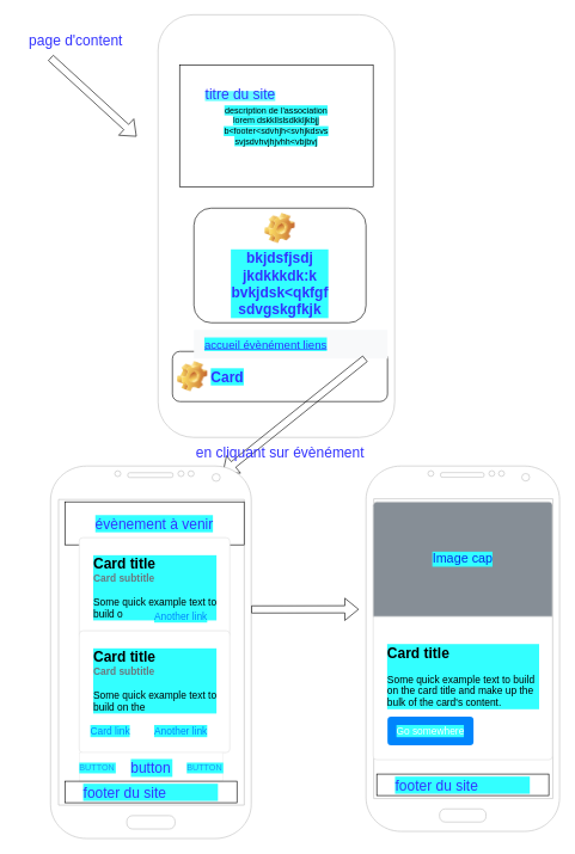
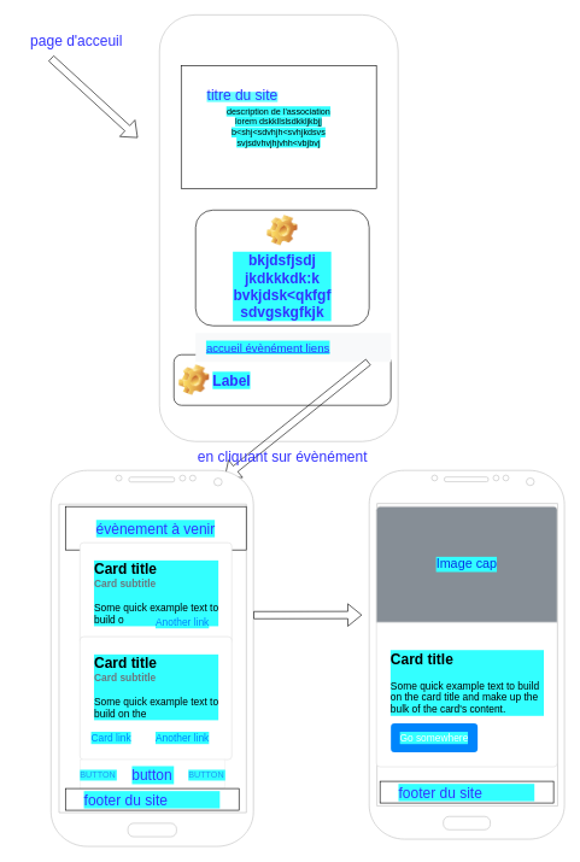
  <mxCell id="0" />
  <mxCell id="1" parent="0" />
  <mxCell id="2" value="" style="icon;html=1;image=img/clipart/Gear_128x128.png;shadow=0;dashed=0;fontFamily=Helvetica;fontSize=12;fontColor=default;align=center;strokeColor=#c0c0c0;strokeWidth=1;fillColor=default;" vertex="1" parent="1"><mxGeometry x="220" y="20" width="330" height="590" as="geometry" /></mxCell>
- <mxCell id="3" value="&lt;div&gt;&lt;span style=&quot;background-color: rgb(51, 255, 255);&quot;&gt;description de l'association&lt;br&gt;&lt;/span&gt;&lt;/div&gt;&lt;div&gt;&lt;span style=&quot;background-color: rgb(51, 255, 255);&quot;&gt;lorem dskkllslsdkkljkbjj&lt;/span&gt;&lt;/div&gt;&lt;div&gt;&lt;span style=&quot;background-color: rgb(51, 255, 255);&quot;&gt;b&amp;lt;footer&amp;lt;sdvhjh&amp;lt;svhjkdsvs&lt;/span&gt;&lt;/div&gt;&lt;div&gt;&lt;span style=&quot;background-color: rgb(51, 255, 255);&quot;&gt;svjsdvhvjhjvhh&amp;lt;vbjbvj&lt;br&gt;&lt;/span&gt;&lt;/div&gt;&lt;div&gt;&lt;span style=&quot;background-color: rgb(51, 255, 255);&quot;&gt;&lt;/span&gt;&lt;/div&gt;" style="rounded=0;whiteSpace=wrap;html=1;" vertex="1" parent="1"><mxGeometry x="250" y="90" width="270" height="170" as="geometry" /></mxCell>
+ <mxCell id="3" value="&lt;div&gt;&lt;span style=&quot;background-color: rgb(51, 255, 255);&quot;&gt;description de l'association&lt;br&gt;&lt;/span&gt;&lt;/div&gt;&lt;div&gt;&lt;span style=&quot;background-color: rgb(51, 255, 255);&quot;&gt;lorem dskkllslsdkkljkbjj&lt;/span&gt;&lt;/div&gt;&lt;div&gt;&lt;span style=&quot;background-color: rgb(51, 255, 255);&quot;&gt;b&amp;lt;shj&amp;lt;sdvhjh&amp;lt;svhjkdsvs&lt;/span&gt;&lt;/div&gt;&lt;div&gt;&lt;span style=&quot;background-color: rgb(51, 255, 255);&quot;&gt;svjsdvhvjhjvhh&amp;lt;vbjbvj&lt;br&gt;&lt;/span&gt;&lt;/div&gt;&lt;div&gt;&lt;span style=&quot;background-color: rgb(51, 255, 255);&quot;&gt;&lt;/span&gt;&lt;/div&gt;" style="rounded=0;whiteSpace=wrap;html=1;" vertex="1" parent="1"><mxGeometry x="250" y="90" width="270" height="170" as="geometry" /></mxCell>
  <mxCell id="4" value="&lt;span style=&quot;background-color: rgb(102, 255, 255);&quot;&gt;&lt;font style=&quot;font-size: 20px;&quot; color=&quot;#3333FF&quot;&gt;titre du site&lt;/font&gt;&lt;/span&gt;" style="text;html=1;strokeColor=none;fillColor=none;align=center;verticalAlign=middle;whiteSpace=wrap;rounded=0;" vertex="1" parent="1"><mxGeometry x="260" y="115" width="150" height="30" as="geometry" /></mxCell>
- <mxCell id="5" value="Card" style="label;whiteSpace=wrap;html=1;image=img/clipart/Gear_128x128.png;labelBackgroundColor=#33FFFF;fontSize=20;fontColor=#3333FF;" vertex="1" parent="1"><mxGeometry x="240" y="490" width="300" height="70" as="geometry" /></mxCell>
+ <mxCell id="5" value="Label" style="label;whiteSpace=wrap;html=1;image=img/clipart/Gear_128x128.png;labelBackgroundColor=#33FFFF;fontSize=20;fontColor=#3333FF;" vertex="1" parent="1"><mxGeometry x="240" y="490" width="300" height="70" as="geometry" /></mxCell>
  <mxCell id="6" value="&lt;div&gt;bkjdsfjsdj&lt;/div&gt;&lt;div&gt;jkdkkkdk:k&lt;br&gt;bvkjdsk&amp;lt;qkfgf&lt;/div&gt;&lt;div&gt;sdvgskgfkjk&lt;br&gt;&lt;/div&gt;" style="label;whiteSpace=wrap;html=1;align=center;verticalAlign=bottom;spacingLeft=0;spacingBottom=4;imageAlign=center;imageVerticalAlign=top;image=img/clipart/Gear_128x128.png;labelBackgroundColor=#33FFFF;fontSize=20;fontColor=#3333FF;" vertex="1" parent="1"><mxGeometry x="270" y="290" width="240" height="160" as="geometry" /></mxCell>
  <mxCell id="7" value="&lt;font color=&quot;#3333FF&quot;&gt;&lt;u&gt;accueil évènément liens &lt;br&gt;&lt;/u&gt;&lt;/font&gt;" style="html=1;shadow=0;dashed=0;fillColor=#F8F9FA;strokeColor=none;fontSize=16;fontColor=#7C7C7D;align=left;spacing=15;labelBackgroundColor=#33FFFF;" vertex="1" parent="1"><mxGeometry x="270" y="460" width="270" height="40" as="geometry" /></mxCell>
- <mxCell id="8" value="page d'content" style="text;html=1;align=center;verticalAlign=middle;resizable=0;points=[];autosize=1;strokeColor=none;fillColor=none;fontSize=20;fontColor=#3333FF;" vertex="1" parent="1"><mxGeometry x="20" y="40" width="170" height="30" as="geometry" /></mxCell>
+ <mxCell id="8" value="page d'acceuil" style="text;html=1;align=center;verticalAlign=middle;resizable=0;points=[];autosize=1;strokeColor=none;fillColor=none;fontSize=20;fontColor=#3333FF;" vertex="1" parent="1"><mxGeometry x="20" y="40" width="170" height="30" as="geometry" /></mxCell>
  <mxCell id="9" value="" style="shape=flexArrow;endArrow=classic;html=1;rounded=0;fontSize=20;fontColor=#3333FF;exitX=0.885;exitY=1;exitDx=0;exitDy=0;exitPerimeter=0;" edge="1" parent="1" source="7"><mxGeometry width="50" height="50" relative="1" as="geometry"><mxPoint x="564" y="490" as="sourcePoint" /><mxPoint x="310" y="660" as="targetPoint" /></mxGeometry></mxCell>
  <mxCell id="10" value="" style="shape=flexArrow;endArrow=classic;html=1;rounded=0;fontSize=20;fontColor=#3333FF;" edge="1" parent="1"><mxGeometry width="50" height="50" relative="1" as="geometry"><mxPoint x="70" y="80" as="sourcePoint" /><mxPoint x="190" y="190" as="targetPoint" /></mxGeometry></mxCell>
  <mxCell id="11" value="" style="verticalLabelPosition=bottom;verticalAlign=top;html=1;shadow=0;dashed=0;strokeWidth=1;shape=mxgraph.android.phone2;strokeColor=#c0c0c0;labelBackgroundColor=#33FFFF;fontSize=20;fontColor=#3333FF;" vertex="1" parent="1"><mxGeometry x="70" y="650" width="280" height="520" as="geometry" /></mxCell>
  <mxCell id="12" value="en cliquant sur évènément" style="text;html=1;align=center;verticalAlign=middle;resizable=0;points=[];autosize=1;strokeColor=none;fillColor=none;fontSize=20;fontColor=#3333FF;" vertex="1" parent="1"><mxGeometry x="240" y="615" width="300" height="30" as="geometry" /></mxCell>
  <mxCell id="13" value="" style="rounded=0;whiteSpace=wrap;html=1;labelBackgroundColor=#33FFFF;fontSize=20;fontColor=#3333FF;" vertex="1" parent="1"><mxGeometry x="90" y="700" width="250" height="60" as="geometry" /></mxCell>
  <mxCell id="14" value="évènement à venir" style="text;html=1;strokeColor=none;fillColor=none;align=center;verticalAlign=middle;whiteSpace=wrap;rounded=0;labelBackgroundColor=#33FFFF;fontSize=20;fontColor=#3333FF;" vertex="1" parent="1"><mxGeometry x="90" y="700" width="250" height="60" as="geometry" /></mxCell>
  <mxCell id="15" value="&lt;b&gt;&lt;font style=&quot;font-size: 20px&quot;&gt;Card title&lt;/font&gt;&lt;/b&gt;&lt;font color=&quot;#6c767d&quot;&gt;&lt;b&gt;&lt;font style=&quot;font-size: 14px&quot;&gt;&lt;br style=&quot;font-size: 10px&quot;&gt;Card subtitle&lt;br&gt;&lt;/font&gt;&lt;/b&gt;&lt;/font&gt;&lt;br style=&quot;font-size: 14px&quot;&gt;Some quick example text to build o" style="html=1;shadow=0;dashed=0;shape=mxgraph.bootstrap.rrect;rSize=5;strokeColor=#DFDFDF;html=1;whiteSpace=wrap;fillColor=#ffffff;fontColor=#000000;verticalAlign=top;align=left;spacing=20;fontSize=14;labelBackgroundColor=#33FFFF;" vertex="1" parent="1"><mxGeometry x="110" y="750" width="210" height="140" as="geometry" /></mxCell>
  <mxCell id="16" value="Another link" style="html=1;shadow=0;dashed=0;shape=mxgraph.bootstrap.rrect;rSize=5;perimeter=none;whiteSpace=wrap;fillColor=none;strokeColor=none;fontColor=#0085FC;resizeWidth=1;fontSize=14;align=center;labelBackgroundColor=#33FFFF;" vertex="1" parent="15"><mxGeometry y="1" width="84" height="40" relative="1" as="geometry"><mxPoint x="100" y="-50" as="offset" /></mxGeometry></mxCell>
  <mxCell id="17" value="&lt;b&gt;&lt;font style=&quot;font-size: 20px&quot;&gt;Card title&lt;/font&gt;&lt;/b&gt;&lt;font color=&quot;#6c767d&quot;&gt;&lt;b&gt;&lt;font style=&quot;font-size: 14px&quot;&gt;&lt;br style=&quot;font-size: 10px&quot;&gt;Card subtitle&lt;br&gt;&lt;/font&gt;&lt;/b&gt;&lt;/font&gt;&lt;br style=&quot;font-size: 14px&quot;&gt;Some quick example text to build on the " style="html=1;shadow=0;dashed=0;shape=mxgraph.bootstrap.rrect;rSize=5;strokeColor=#DFDFDF;html=1;whiteSpace=wrap;fillColor=#ffffff;fontColor=#000000;verticalAlign=top;align=left;spacing=20;fontSize=14;labelBackgroundColor=#33FFFF;" vertex="1" parent="1"><mxGeometry x="110" y="880" width="210" height="170" as="geometry" /></mxCell>
  <mxCell id="18" value="Card link" style="html=1;shadow=0;dashed=0;shape=mxgraph.bootstrap.rrect;rSize=5;perimeter=none;whiteSpace=wrap;fillColor=none;strokeColor=none;fontColor=#0085FC;resizeWidth=1;fontSize=14;align=center;labelBackgroundColor=#33FFFF;" vertex="1" parent="17"><mxGeometry y="1" width="67.2" height="40" relative="1" as="geometry"><mxPoint x="10" y="-50" as="offset" /></mxGeometry></mxCell>
  <mxCell id="19" value="Another link" style="html=1;shadow=0;dashed=0;shape=mxgraph.bootstrap.rrect;rSize=5;perimeter=none;whiteSpace=wrap;fillColor=none;strokeColor=none;fontColor=#0085FC;resizeWidth=1;fontSize=14;align=center;labelBackgroundColor=#33FFFF;" vertex="1" parent="17"><mxGeometry y="1" width="84" height="40" relative="1" as="geometry"><mxPoint x="100" y="-50" as="offset" /></mxGeometry></mxCell>
  <mxCell id="20" value="button" style="shape=rect;fillColor=#ffffff;strokeColor=#eeeeee;shadow=0;labelBackgroundColor=#33FFFF;fontSize=20;fontColor=#3333FF;" vertex="1" parent="1"><mxGeometry x="110" y="1050" width="200" height="40" as="geometry" /></mxCell>
  <mxCell id="21" value="BUTTON" style="shape=rect;strokeColor=none;fillColor=none;fontSize=12;fontColor=#2196F3;dashed=0;labelBackgroundColor=#33FFFF;" vertex="1" parent="20"><mxGeometry width="50" height="40" as="geometry" /></mxCell>
  <mxCell id="22" value="BUTTON" style="shape=rect;strokeColor=none;fillColor=none;fontSize=12;fontColor=#2196F3;dashed=0;labelBackgroundColor=#33FFFF;" vertex="1" parent="20"><mxGeometry x="150" width="50" height="40" as="geometry" /></mxCell>
  <mxCell id="23" value="footer du site&amp;nbsp;&amp;nbsp;&amp;nbsp;&amp;nbsp;&amp;nbsp;&amp;nbsp;&amp;nbsp;&amp;nbsp;&amp;nbsp;&amp;nbsp;&amp;nbsp;&amp;nbsp;&amp;nbsp; " style="rounded=0;whiteSpace=wrap;html=1;labelBackgroundColor=#33FFFF;fontSize=20;fontColor=#3333FF;" vertex="1" parent="1"><mxGeometry x="90" y="1090" width="240" height="30" as="geometry" /></mxCell>
  <mxCell id="24" value="" style="shape=flexArrow;endArrow=classic;html=1;rounded=0;fontSize=20;fontColor=#3333FF;exitX=1;exitY=0.385;exitDx=0;exitDy=0;exitPerimeter=0;" edge="1" parent="1" source="11"><mxGeometry width="50" height="50" relative="1" as="geometry"><mxPoint x="450" y="900" as="sourcePoint" /><mxPoint x="500" y="850" as="targetPoint" /></mxGeometry></mxCell>
  <mxCell id="25" value="" style="verticalLabelPosition=bottom;verticalAlign=top;html=1;shadow=0;dashed=0;strokeWidth=1;shape=mxgraph.android.phone2;strokeColor=#c0c0c0;labelBackgroundColor=#33FFFF;fontSize=20;fontColor=#3333FF;" vertex="1" parent="1"><mxGeometry x="510" y="650" width="270" height="510" as="geometry" /></mxCell>
  <mxCell id="26" value="&lt;b&gt;&lt;font style=&quot;font-size: 20px&quot;&gt;Card title&lt;/font&gt;&lt;/b&gt;&lt;br style=&quot;font-size: 14px&quot;&gt;&lt;br style=&quot;font-size: 14px&quot;&gt;Some quick example text to build on the card title and make up the bulk of the card's content." style="html=1;shadow=0;dashed=0;shape=mxgraph.bootstrap.rrect;rSize=5;strokeColor=#DFDFDF;html=1;whiteSpace=wrap;fillColor=#ffffff;fontColor=#000000;verticalAlign=bottom;align=left;spacing=20;spacingBottom=50;fontSize=14;labelBackgroundColor=#33FFFF;" vertex="1" parent="1"><mxGeometry x="520" y="700" width="250" height="360" as="geometry" /></mxCell>
  <mxCell id="27" value="&lt;font color=&quot;#0532E6&quot;&gt;Image cap&lt;/font&gt;" style="html=1;shadow=0;dashed=0;shape=mxgraph.bootstrap.topButton;rSize=5;perimeter=none;whiteSpace=wrap;fillColor=#868E96;strokeColor=#DFDFDF;fontColor=#DEE2E6;resizeWidth=1;fontSize=18;labelBackgroundColor=#33FFFF;" vertex="1" parent="26"><mxGeometry width="250" height="160" relative="1" as="geometry" /></mxCell>
  <mxCell id="28" value="Go somewhere" style="html=1;shadow=0;dashed=0;shape=mxgraph.bootstrap.rrect;rSize=5;perimeter=none;whiteSpace=wrap;fillColor=#0085FC;strokeColor=none;fontColor=#ffffff;resizeWidth=1;fontSize=14;labelBackgroundColor=#33FFFF;" vertex="1" parent="26"><mxGeometry y="1" width="120" height="40" relative="1" as="geometry"><mxPoint x="20" y="-60" as="offset" /></mxGeometry></mxCell>
  <mxCell id="29" value="footer du site&amp;nbsp;&amp;nbsp;&amp;nbsp;&amp;nbsp;&amp;nbsp;&amp;nbsp;&amp;nbsp;&amp;nbsp;&amp;nbsp;&amp;nbsp;&amp;nbsp;&amp;nbsp;&amp;nbsp; " style="rounded=0;whiteSpace=wrap;html=1;labelBackgroundColor=#33FFFF;fontSize=20;fontColor=#3333FF;" vertex="1" parent="1"><mxGeometry x="525" y="1080" width="240" height="30" as="geometry" /></mxCell>
